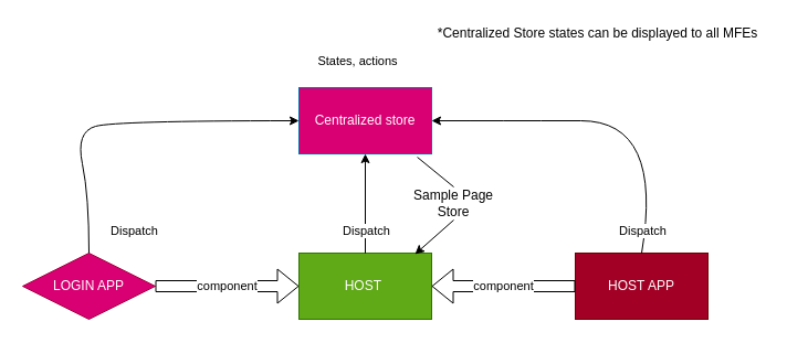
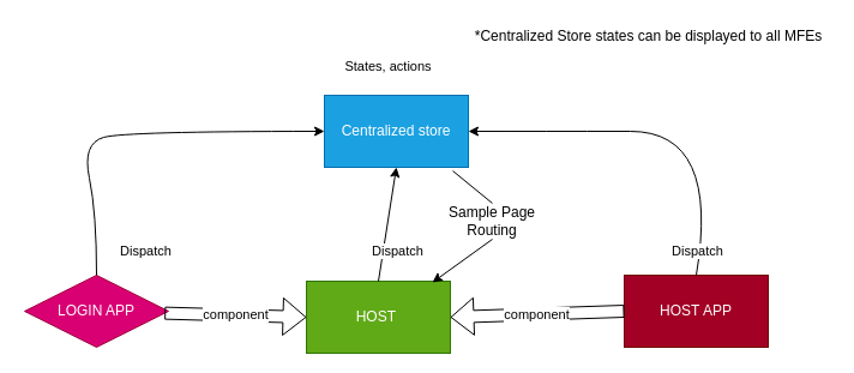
  <mxCell id="0" />
  <mxCell id="1" parent="0" />
  <mxCell id="2" value="LOGIN APP" style="rhombus;whiteSpace=wrap;html=1;fillColor=#d80073;fontColor=#ffffff;strokeColor=#A50040;" parent="1" vertex="1"><mxGeometry x="20" y="229" width="120" height="60" as="geometry" /></mxCell>
- <mxCell id="3" value="HOST&amp;nbsp;" style="rounded=0;whiteSpace=wrap;html=1;fillColor=#60a917;fontColor=#ffffff;strokeColor=#2D7600;" parent="1" vertex="1"><mxGeometry x="270" y="229" width="120" height="60" as="geometry" /></mxCell>
+ <mxCell id="3" value="HOST&amp;nbsp;" style="rounded=0;whiteSpace=wrap;html=1;fillColor=#60a917;fontColor=#ffffff;strokeColor=#2D7600;" parent="1" vertex="1"><mxGeometry x="255" y="234" width="120" height="60" as="geometry" /></mxCell>
  <mxCell id="4" value="HOST APP" style="rounded=0;whiteSpace=wrap;html=1;fillColor=#a20025;fontColor=#ffffff;strokeColor=#6F0000;" parent="1" vertex="1"><mxGeometry x="520" y="229" width="120" height="60" as="geometry" /></mxCell>
  <mxCell id="5" value="" style="curved=1;endArrow=classic;html=1;exitX=0.5;exitY=0;exitDx=0;exitDy=0;" parent="1" source="2" edge="1"><mxGeometry width="50" height="50" relative="1" as="geometry"><mxPoint x="220" y="159" as="sourcePoint" /><mxPoint x="270" y="109" as="targetPoint" /><Array as="points"><mxPoint x="80" y="177" /><mxPoint x="68" y="119" /><mxPoint x="104" y="109" /></Array></mxGeometry></mxCell>
  <mxCell id="6" value="States, actions" style="edgeLabel;html=1;align=center;verticalAlign=middle;resizable=0;points=[];" parent="5" vertex="1" connectable="0"><mxGeometry x="-0.414" y="-7" relative="1" as="geometry"><mxPoint x="244" y="-82" as="offset" /></mxGeometry></mxCell>
  <mxCell id="7" value="" style="curved=1;endArrow=classic;html=1;exitX=0.5;exitY=0;exitDx=0;exitDy=0;" parent="1" source="4" edge="1"><mxGeometry width="50" height="50" relative="1" as="geometry"><mxPoint x="420" y="309" as="sourcePoint" /><mxPoint x="390" y="109" as="targetPoint" /><Array as="points"><mxPoint x="600" y="109" /><mxPoint x="450" y="109" /></Array></mxGeometry></mxCell>
- <mxCell id="8" value="Centralized store" style="rounded=0;whiteSpace=wrap;html=1;fillColor=#d80073;fontColor=#ffffff;strokeColor=#006EAF;" parent="1" vertex="1"><mxGeometry x="270" y="79" width="120" height="60" as="geometry" /></mxCell>
+ <mxCell id="8" value="Centralized store" style="rounded=0;whiteSpace=wrap;html=1;fillColor=#1ba1e2;fontColor=#ffffff;strokeColor=#006EAF;" parent="1" vertex="1"><mxGeometry x="270" y="79" width="120" height="60" as="geometry" /></mxCell>
  <mxCell id="9" value="" style="endArrow=classic;html=1;entryX=0.5;entryY=1;entryDx=0;entryDy=0;exitX=0.5;exitY=0;exitDx=0;exitDy=0;" parent="1" source="3" target="8" edge="1"><mxGeometry width="50" height="50" relative="1" as="geometry"><mxPoint x="420" y="309" as="sourcePoint" /><mxPoint x="470" y="259" as="targetPoint" /></mxGeometry></mxCell>
  <mxCell id="10" value="component" style="shape=flexArrow;endArrow=classic;html=1;entryX=0;entryY=0.5;entryDx=0;entryDy=0;" parent="1" source="2" target="3" edge="1"><mxGeometry width="50" height="50" relative="1" as="geometry"><mxPoint x="370" y="309" as="sourcePoint" /><mxPoint x="220" y="259" as="targetPoint" /></mxGeometry></mxCell>
  <mxCell id="11" value="component" style="shape=flexArrow;endArrow=classic;html=1;entryX=1;entryY=0.5;entryDx=0;entryDy=0;exitX=0;exitY=0.5;exitDx=0;exitDy=0;" parent="1" source="4" target="3" edge="1"><mxGeometry width="50" height="50" relative="1" as="geometry"><mxPoint x="240" y="329" as="sourcePoint" /><mxPoint x="280" y="329" as="targetPoint" /></mxGeometry></mxCell>
  <mxCell id="12" value="Dispatch" style="edgeLabel;html=1;align=center;verticalAlign=middle;resizable=0;points=[];" parent="1" vertex="1" connectable="0"><mxGeometry x="330.002" y="208.995" as="geometry" /></mxCell>
  <mxCell id="13" value="Dispatch" style="edgeLabel;html=1;align=center;verticalAlign=middle;resizable=0;points=[];" parent="1" vertex="1" connectable="0"><mxGeometry x="580.002" y="208.995" as="geometry" /></mxCell>
  <mxCell id="14" value="Dispatch" style="edgeLabel;html=1;align=center;verticalAlign=middle;resizable=0;points=[];" parent="1" vertex="1" connectable="0"><mxGeometry x="120.002" y="208.995" as="geometry" /></mxCell>
  <mxCell id="15" value="*Centralized Store states can be displayed to all MFEs" style="text;html=1;align=center;verticalAlign=middle;resizable=0;points=[];autosize=1;strokeColor=none;fillColor=none;" parent="1" vertex="1"><mxGeometry x="390" y="20" width="300" height="20" as="geometry" /></mxCell>
  <mxCell id="16" value="" style="endArrow=classic;html=1;entryX=0.875;entryY=0.017;entryDx=0;entryDy=0;entryPerimeter=0;exitX=0.5;exitY=1;exitDx=0;exitDy=0;startArrow=none;" parent="1" source="17" target="3" edge="1"><mxGeometry width="50" height="50" relative="1" as="geometry"><mxPoint x="430" y="179" as="sourcePoint" /><mxPoint x="480" y="129" as="targetPoint" /></mxGeometry></mxCell>
- <mxCell id="17" value="Sample Page Store" style="text;html=1;strokeColor=none;fillColor=none;align=center;verticalAlign=middle;whiteSpace=wrap;rounded=0;" parent="1" vertex="1"><mxGeometry x="365" y="169" width="90" height="30" as="geometry" /></mxCell>
+ <mxCell id="17" value="Sample Page Routing" style="text;html=1;strokeColor=none;fillColor=none;align=center;verticalAlign=middle;whiteSpace=wrap;rounded=0;" parent="1" vertex="1"><mxGeometry x="365" y="169" width="90" height="30" as="geometry" /></mxCell>
  <mxCell id="18" value="" style="endArrow=none;html=1;entryX=0.5;entryY=0;entryDx=0;entryDy=0;exitX=0.892;exitY=1.05;exitDx=0;exitDy=0;exitPerimeter=0;" parent="1" source="8" target="17" edge="1"><mxGeometry width="50" height="50" relative="1" as="geometry"><mxPoint x="377.04" y="142" as="sourcePoint" /><mxPoint x="375" y="230.02" as="targetPoint" /></mxGeometry></mxCell>
